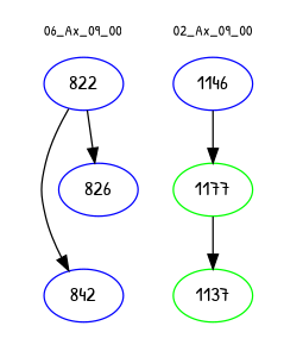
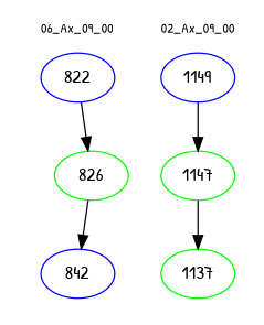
  digraph {
    fontname="Patrick Hand"
    node [color=blue fontname="Patrick Hand"]
    edge [color=black fontname="Patrick Hand"]
    n1 [label=822]
    n2 [label=842]
-   n3 [label=826]
-   n4 [label=1146]
+   n3 [color=green label=826]
+   n4 [label=1149]
    n5 [color=green label=1137]
-   n6 [color=green label=1177]
+   n6 [color=green label=1147]
    subgraph cluster_1 {
      color=white
      fontsize=10
      label="06_Ax_09_00"
      n1
      n2
      n3
    }
    subgraph cluster_2 {
      color=white
      fontsize=10
      label="02_Ax_09_00"
      n4
      n5
      n6
    }
-   n1 -> n2
+   n3 -> n2
    n1 -> n3
    n4 -> n6
    n6 -> n5
  }
